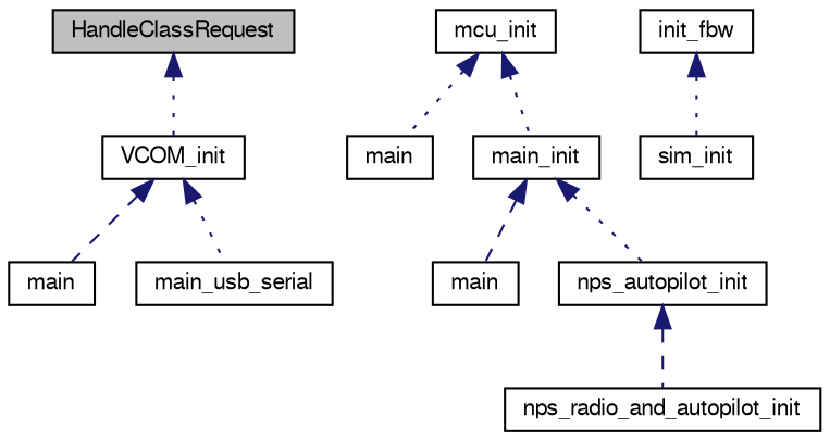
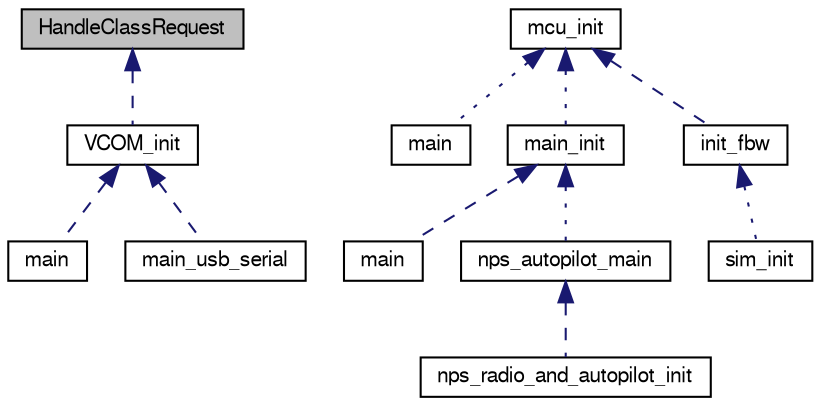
  digraph {
    rankdir=TB
    node [color=black fillcolor=white fontname=FreeSans fontsize=10 shape=record style=filled]
    edge [color=midnightblue dir=back fontname=FreeSans fontsize=10 labelfontname=FreeSans labelfontsize=10 style=dashed]
    n1 [fillcolor=grey75 fontcolor=black height=0.2 label=HandleClassRequest width=0.4]
    n2 [height=0.2 label=VCOM_init width=0.4]
    n3 [height=0.2 label=main width=0.4]
    n4 [height=0.2 label=main_usb_serial width=0.4]
    n5 [height=0.2 label=mcu_init width=0.4]
    n6 [height=0.2 label=main width=0.4]
    n7 [height=0.2 label=main_init width=0.4]
    n8 [height=0.2 label=init_fbw width=0.4]
    n9 [height=0.2 label=main width=0.4]
-   n10 [height=0.2 label=nps_autopilot_init width=0.4]
+   n10 [height=0.2 label=nps_autopilot_main width=0.4]
    n11 [height=0.2 label=sim_init width=0.4]
    n12 [height=0.2 label=nps_radio_and_autopilot_init width=0.4]
-   n1 -> n2 [style=dotted]
+   n1 -> n2
    n2 -> n3
-   n2 -> n4 [style=dotted]
+   n2 -> n4
    n5 -> n6 [style=dotted]
    n5 -> n7 [style=dotted]
+   n5 -> n8
    n7 -> n9
    n7 -> n10 [style=dotted]
    n8 -> n11 [style=dotted]
    n10 -> n12
  }
